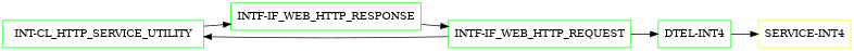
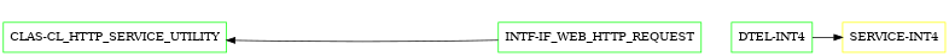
  digraph {
    rankdir=LR
    node [color=green shape=box]
-   "CLAS-CL_HTTP_SERVICE_UTILITY" [label="INT-CL_HTTP_SERVICE_UTILITY"]
-   "INTF-IF_WEB_HTTP_RESPONSE"
+   "CLAS-CL_HTTP_SERVICE_UTILITY"
    "INTF-IF_WEB_HTTP_REQUEST"
    "DTEL-INT4"
    n5 [color=yellow label="SERVICE-INT4"]
-   "CLAS-CL_HTTP_SERVICE_UTILITY" -> "INTF-IF_WEB_HTTP_RESPONSE"
-   "INTF-IF_WEB_HTTP_RESPONSE" -> "INTF-IF_WEB_HTTP_REQUEST"
    "INTF-IF_WEB_HTTP_REQUEST" -> "CLAS-CL_HTTP_SERVICE_UTILITY"
-   "INTF-IF_WEB_HTTP_REQUEST" -> "DTEL-INT4"
    "DTEL-INT4" -> n5
  }
